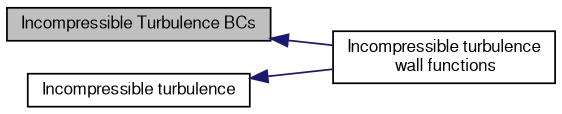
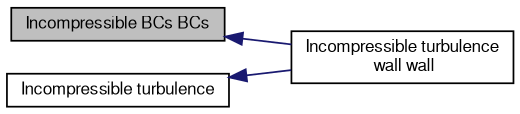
  digraph {
    rankdir=LR
    node [color=black fontname=FreeSans fontsize=10 shape=record]
    edge [color=midnightblue dir=back fontname=FreeSans fontsize=10 labelfontname=FreeSans labelfontsize=10 shape=plaintext style=solid]
-   n1 [fillcolor=grey75 fontcolor=black height=0.2 label="Incompressible Turbulence BCs" style=filled width=0.4]
-   n2 [height=0.2 label="Incompressible turbulence\l wall functions" width=0.4]
+   n1 [fillcolor=grey75 fontcolor=black height=0.2 label="Incompressible BCs BCs" style=filled width=0.4]
+   n2 [height=0.2 label="Incompressible turbulence\l wall wall" width=0.4]
    n3 [height=0.2 label="Incompressible turbulence" width=0.4]
    n1 -> n2
    n3 -> n2
  }
